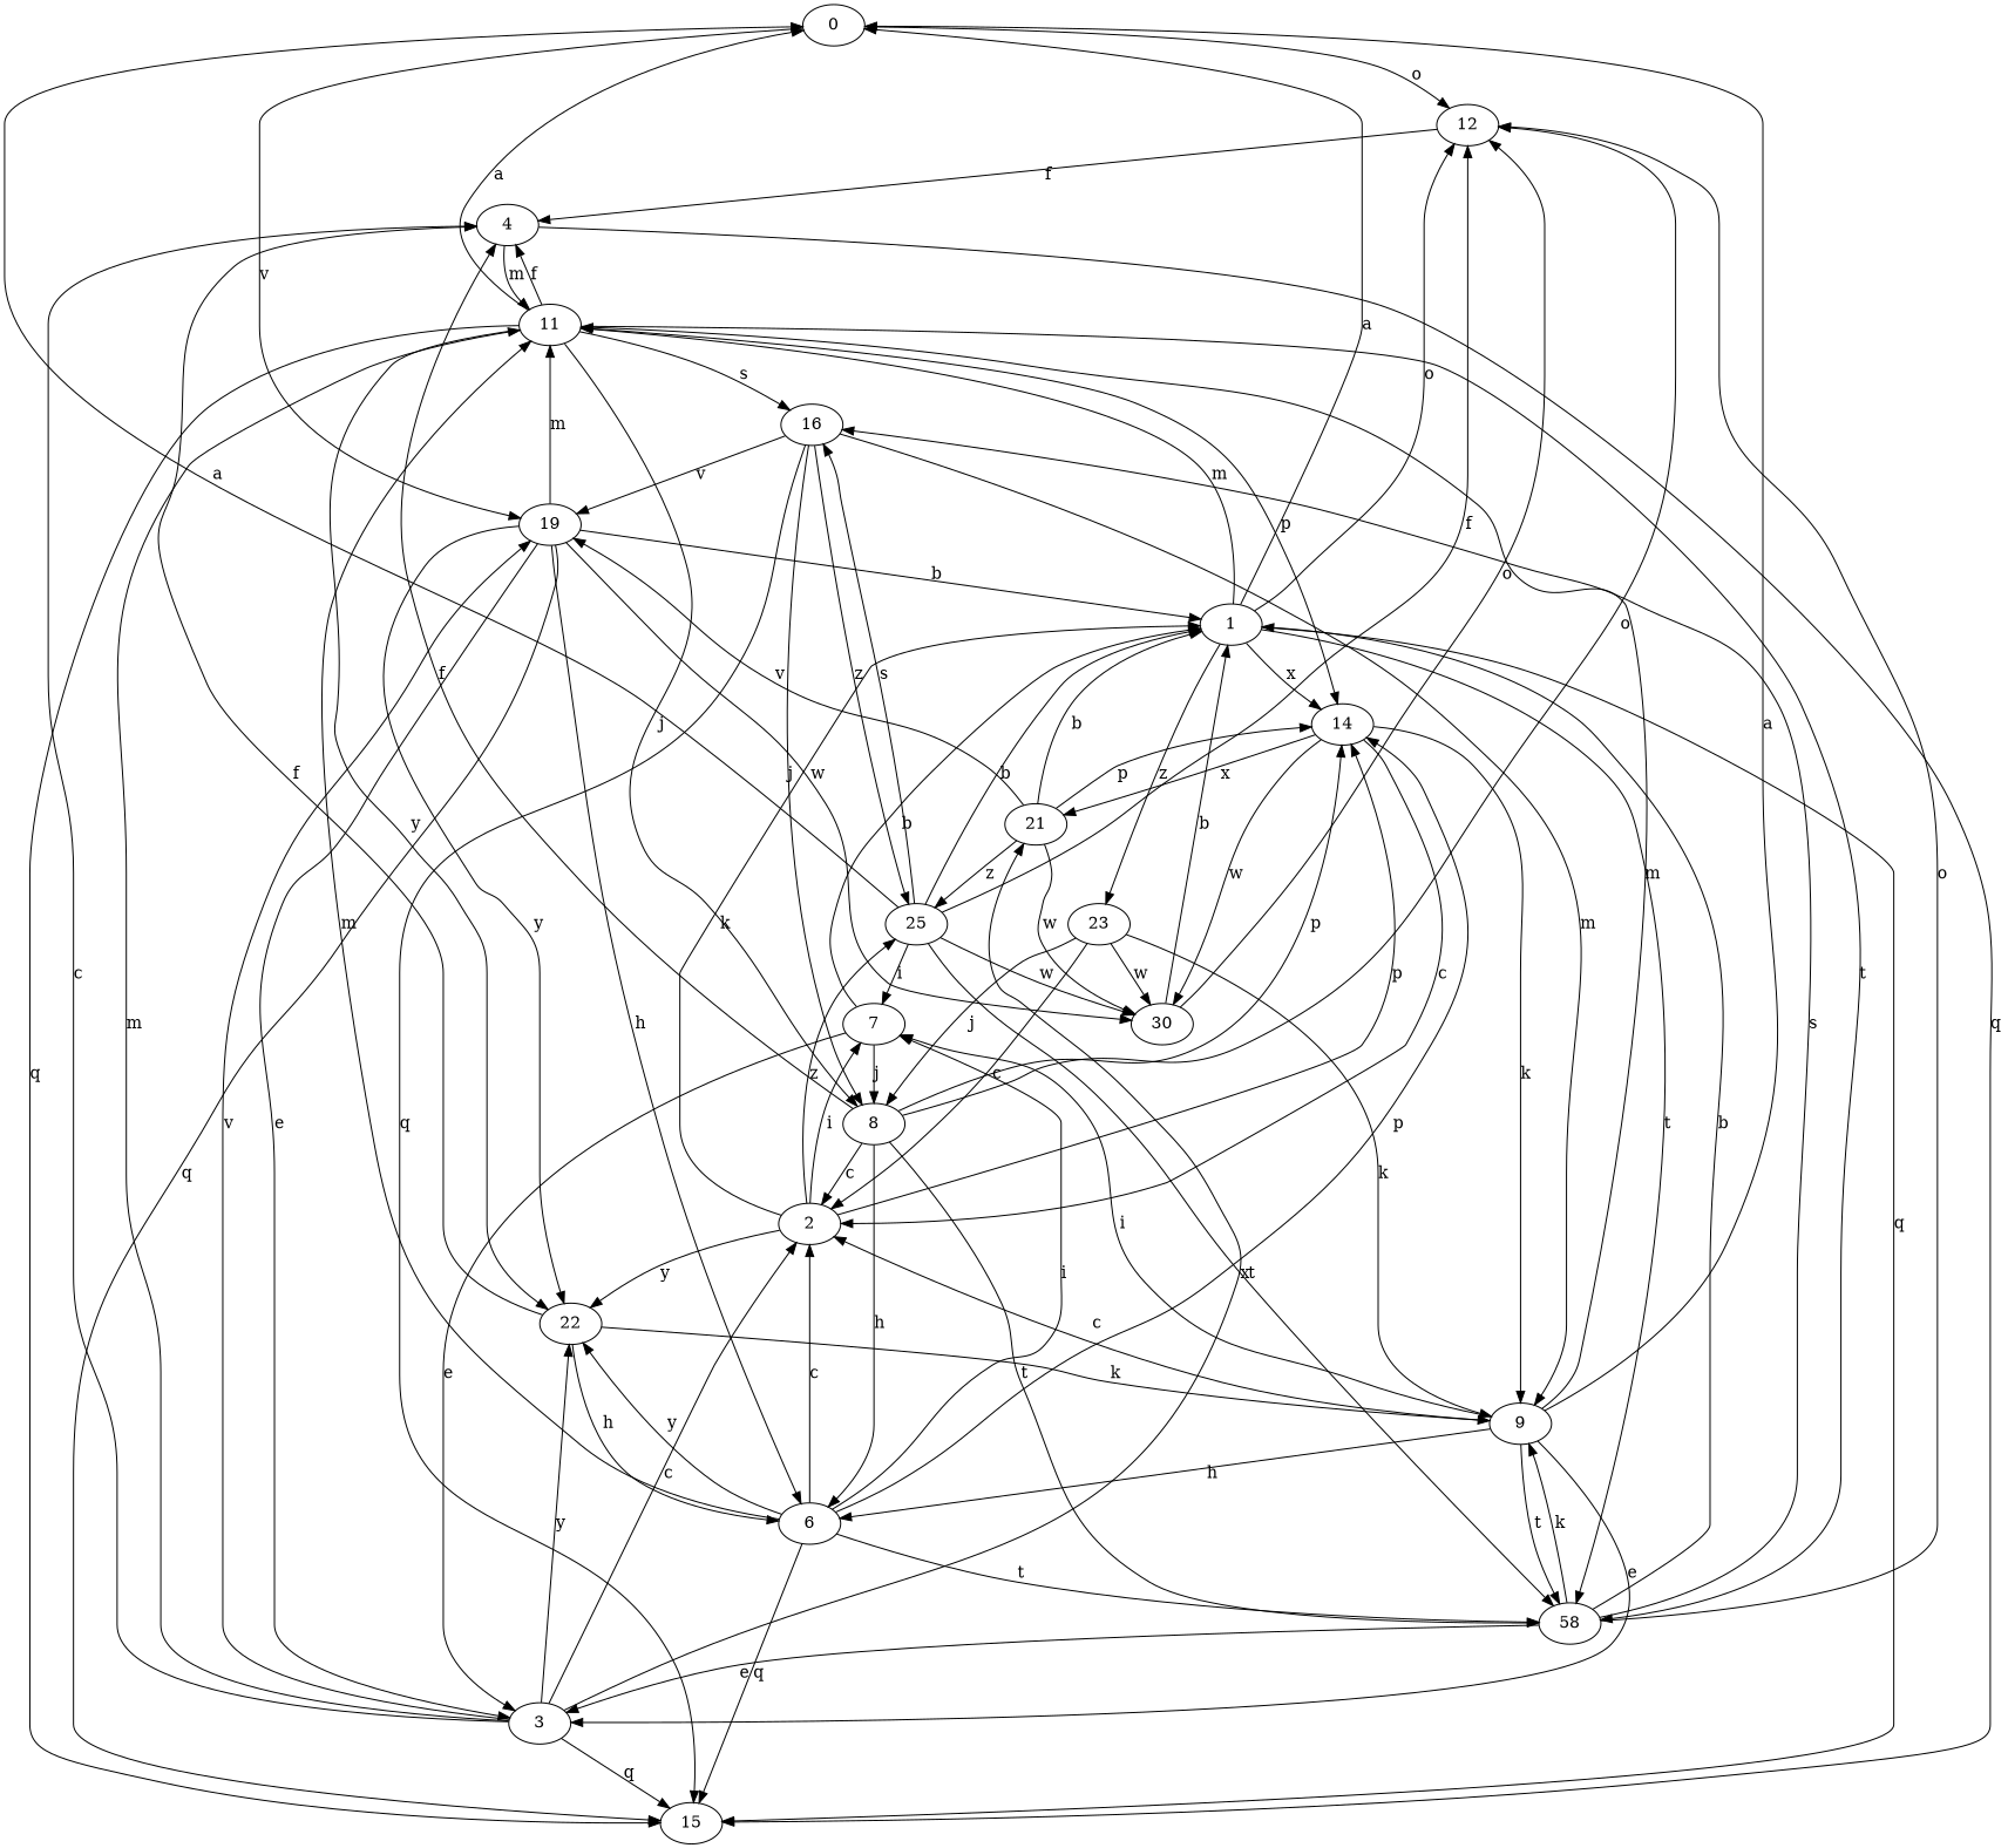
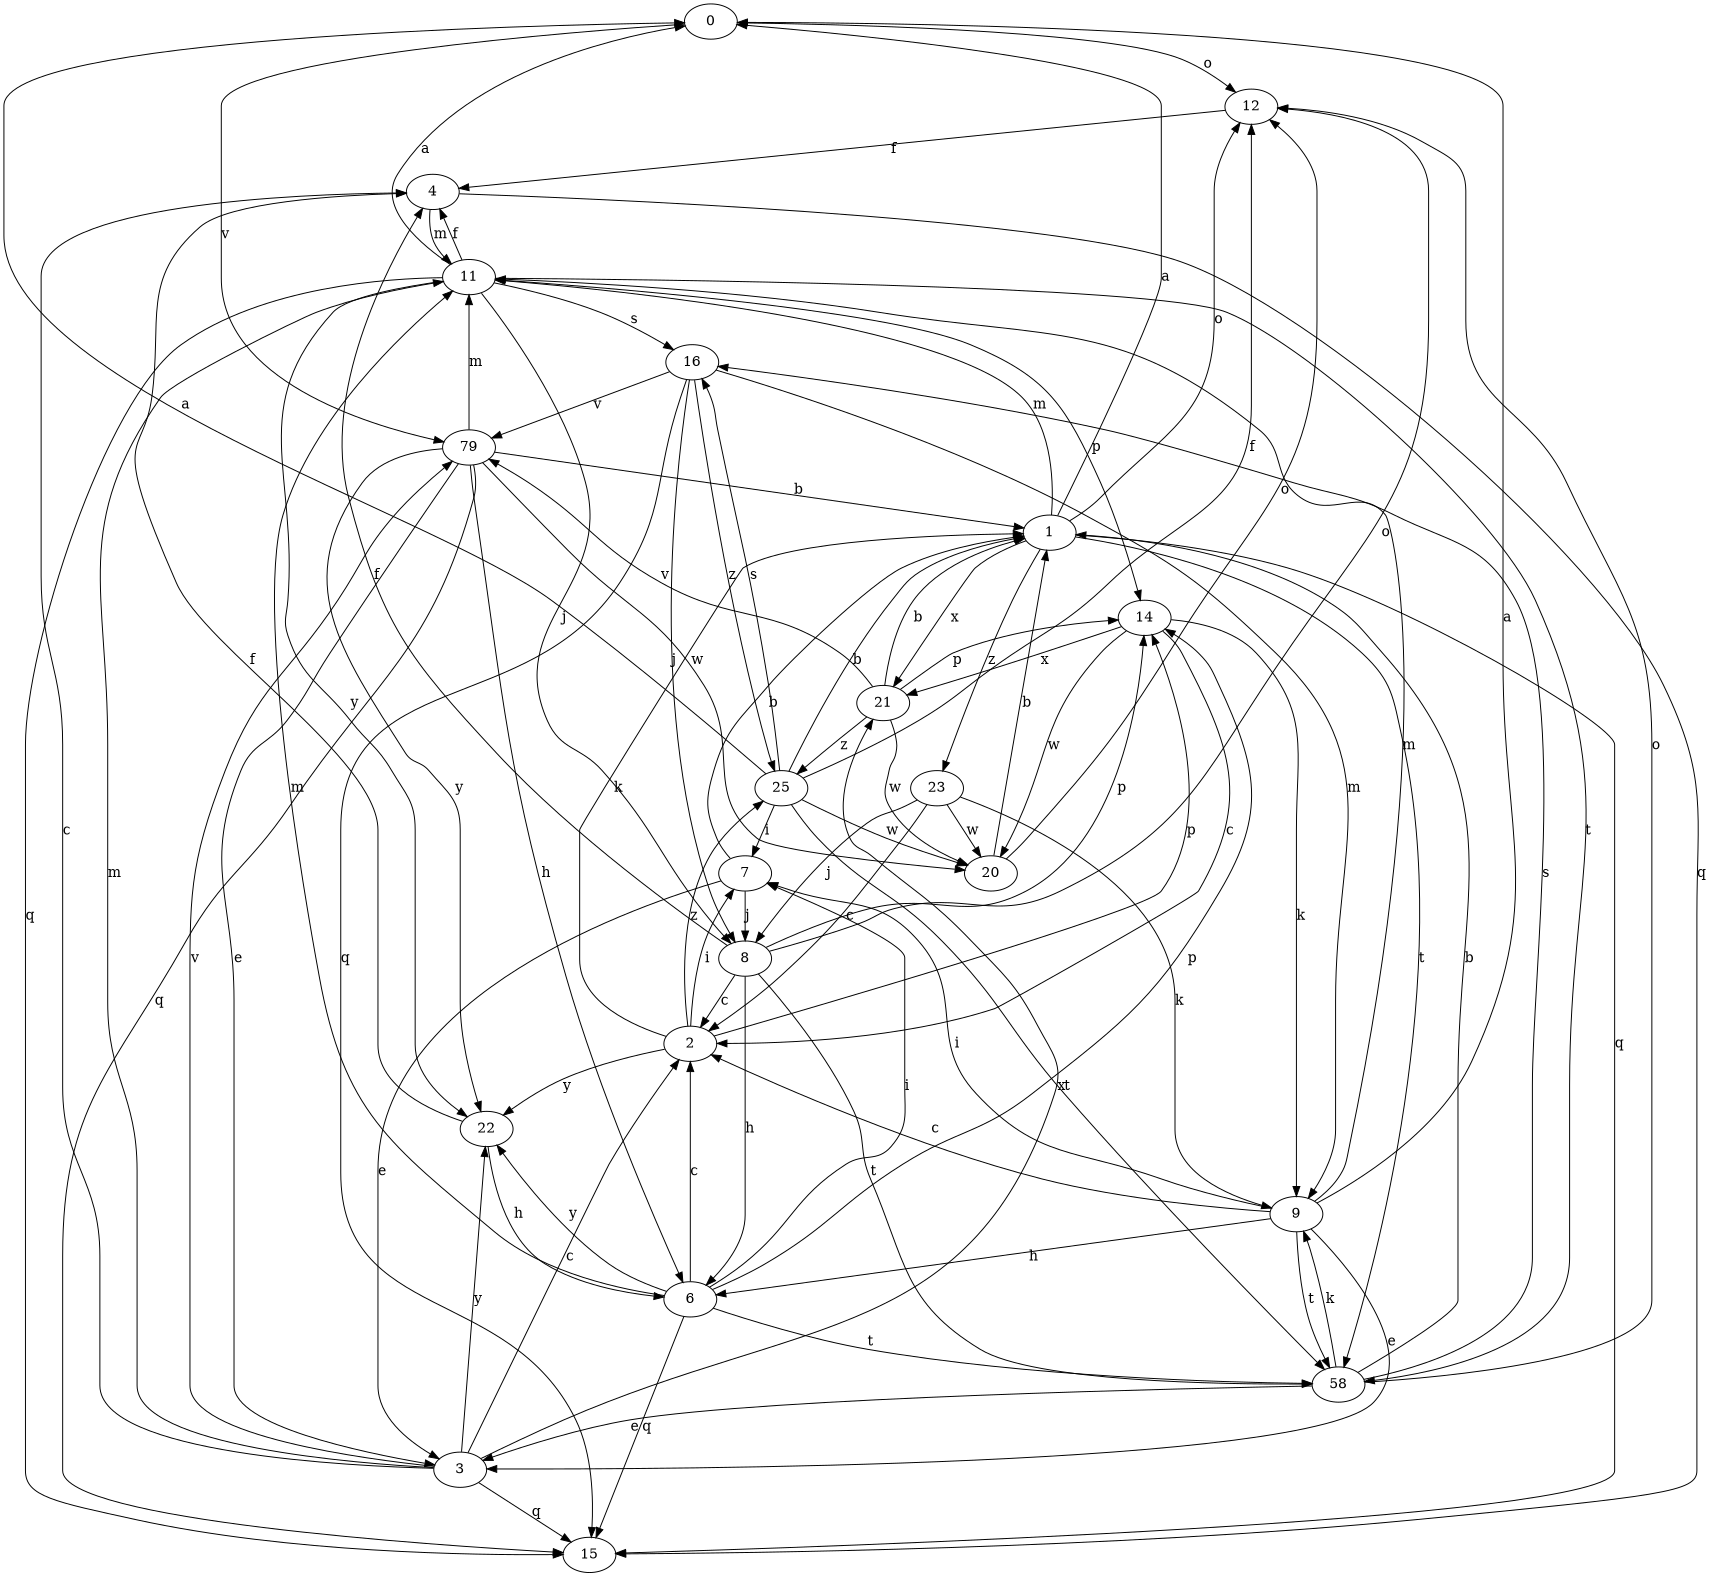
  strict digraph {
    0
    12
-   19
+   19 [label=79]
    4
    1
    11
    15
    22
    3
    6
-   20 [label=30]
+   20
    n12 [label=58]
    21
    23
    14
    8
    16
    9
    25
    2
    7
    0 -> 12 [label=o]
    0 -> 19 [label=v]
    12 -> 4 [label=f]
    19 -> 1 [label=b]
    19 -> 11 [label=m]
    19 -> 15 [label=q]
    19 -> 22 [label=y]
    19 -> 3 [label=e]
    19 -> 6 [label=h]
    19 -> 20 [label=w]
    4 -> 11 [label=m]
    4 -> 15 [label=q]
    1 -> 0 [label=a]
    1 -> 12 [label=o]
    1 -> 11 [label=m]
    1 -> 15 [label=q]
    1 -> n12 [label=t]
-   1 -> 14 [label=x]
+   1 -> 21 [label=x]
    1 -> 23 [label=z]
    11 -> 0 [label=a]
    11 -> 4 [label=f]
    11 -> 15 [label=q]
    11 -> 22 [label=y]
    11 -> n12 [label=t]
    11 -> 14 [label=p]
    11 -> 8 [label=j]
    11 -> 16 [label=s]
    22 -> 4 [label=f]
    22 -> 6 [label=h]
-   22 -> 9 [label=k]
    3 -> 19 [label=v]
    3 -> 4 [label=c]
    3 -> 11 [label=m]
    3 -> 15 [label=q]
    3 -> 22 [label=y]
    3 -> 21 [label=x]
    3 -> 2 [label=c]
    6 -> 11 [label=m]
    6 -> 15 [label=q]
    6 -> 22 [label=y]
    6 -> n12 [label=t]
    6 -> 14 [label=p]
    6 -> 2 [label=c]
    6 -> 7 [label=i]
    20 -> 12 [label=o]
    20 -> 1 [label=b]
    n12 -> 12 [label=o]
    n12 -> 1 [label=b]
    n12 -> 3 [label=e]
    n12 -> 16 [label=s]
    n12 -> 9 [label=k]
    21 -> 19 [label=v]
    21 -> 1 [label=b]
    21 -> 20 [label=w]
    21 -> 14 [label=p]
    21 -> 25 [label=z]
    23 -> 20 [label=w]
    23 -> 8 [label=j]
    23 -> 9 [label=k]
    23 -> 2 [label=c]
    14 -> 20 [label=w]
    14 -> 21 [label=x]
    14 -> 9 [label=k]
    14 -> 2 [label=c]
    8 -> 12 [label=o]
    8 -> 4 [label=f]
    8 -> 6 [label=h]
    8 -> n12 [label=t]
    8 -> 14 [label=p]
    8 -> 2 [label=c]
    16 -> 19 [label=v]
    16 -> 15 [label=q]
    16 -> 8 [label=j]
    16 -> 9 [label=m]
    16 -> 25 [label=z]
    9 -> 0 [label=a]
    9 -> 11 [label=m]
    9 -> 3 [label=e]
    9 -> 6 [label=h]
    9 -> n12 [label=t]
    9 -> 2 [label=c]
    9 -> 7 [label=i]
    25 -> 0 [label=a]
    25 -> 12 [label=f]
    25 -> 1 [label=b]
    25 -> 20 [label=w]
    25 -> n12 [label=t]
    25 -> 16 [label=s]
    25 -> 7 [label=i]
    2 -> 1 [label=k]
    2 -> 22 [label=y]
    2 -> 14 [label=p]
    2 -> 25 [label=z]
    2 -> 7 [label=i]
    7 -> 1 [label=b]
    7 -> 3 [label=e]
    7 -> 8 [label=j]
  }
